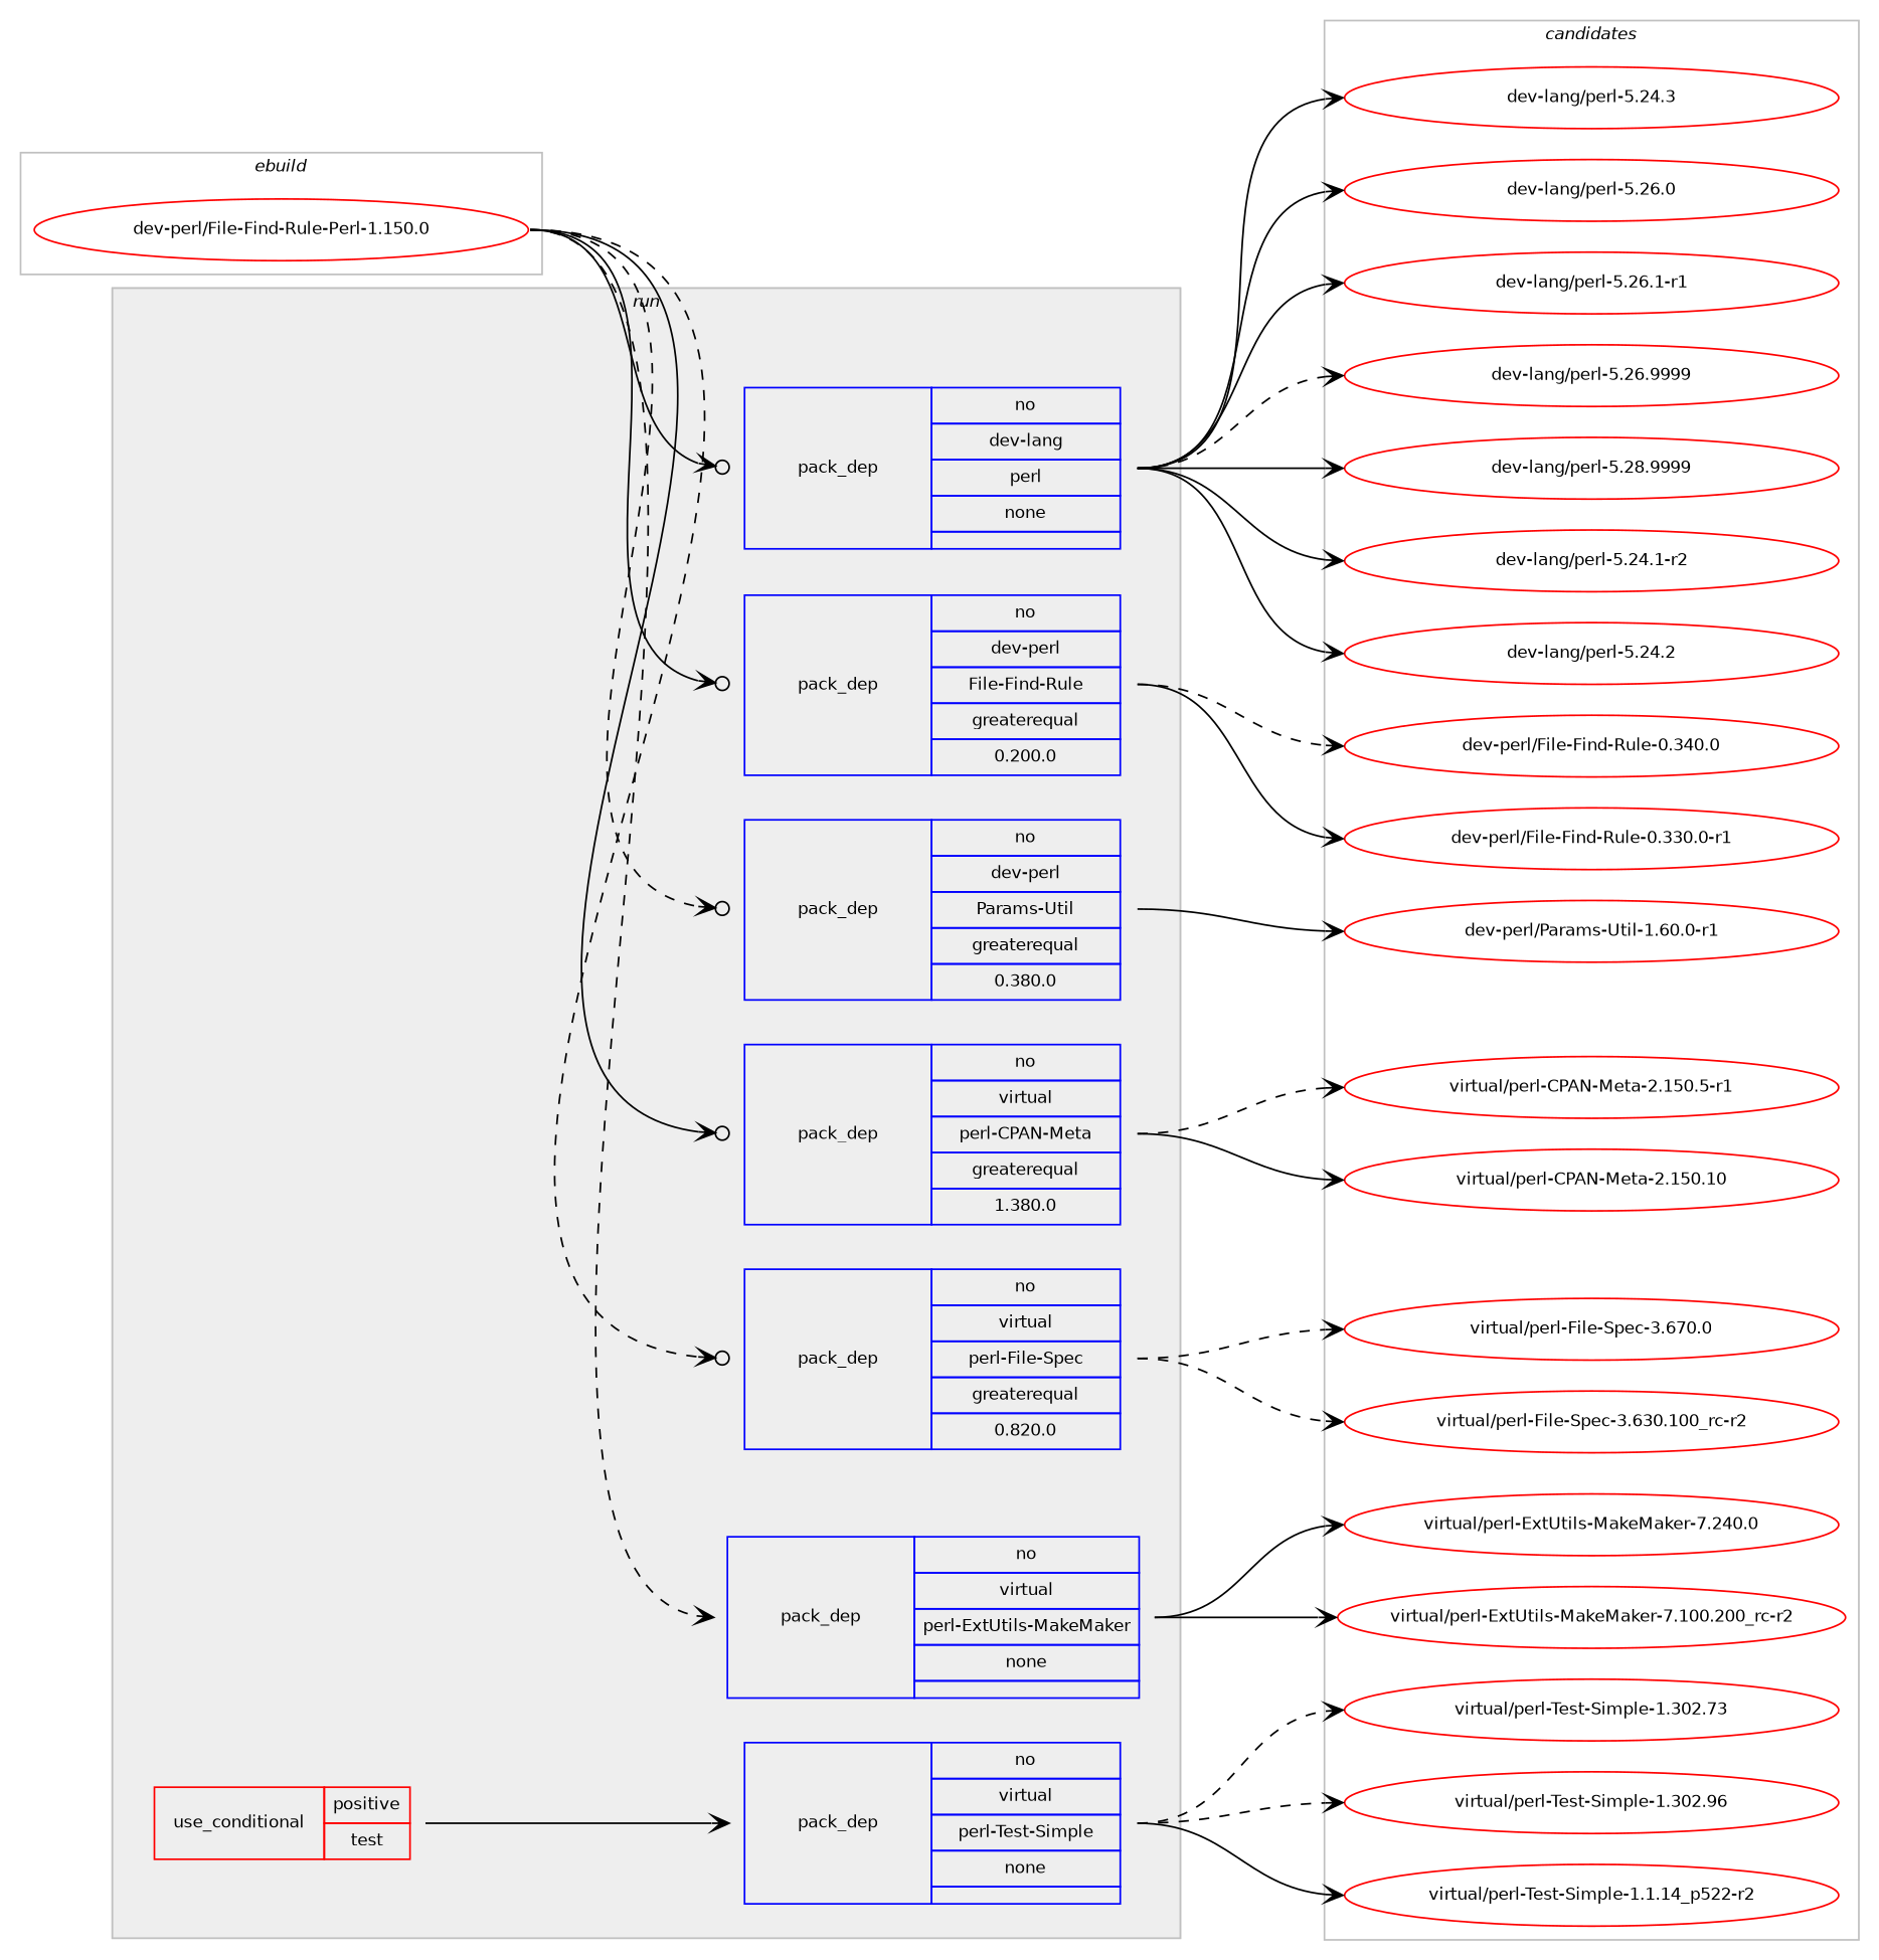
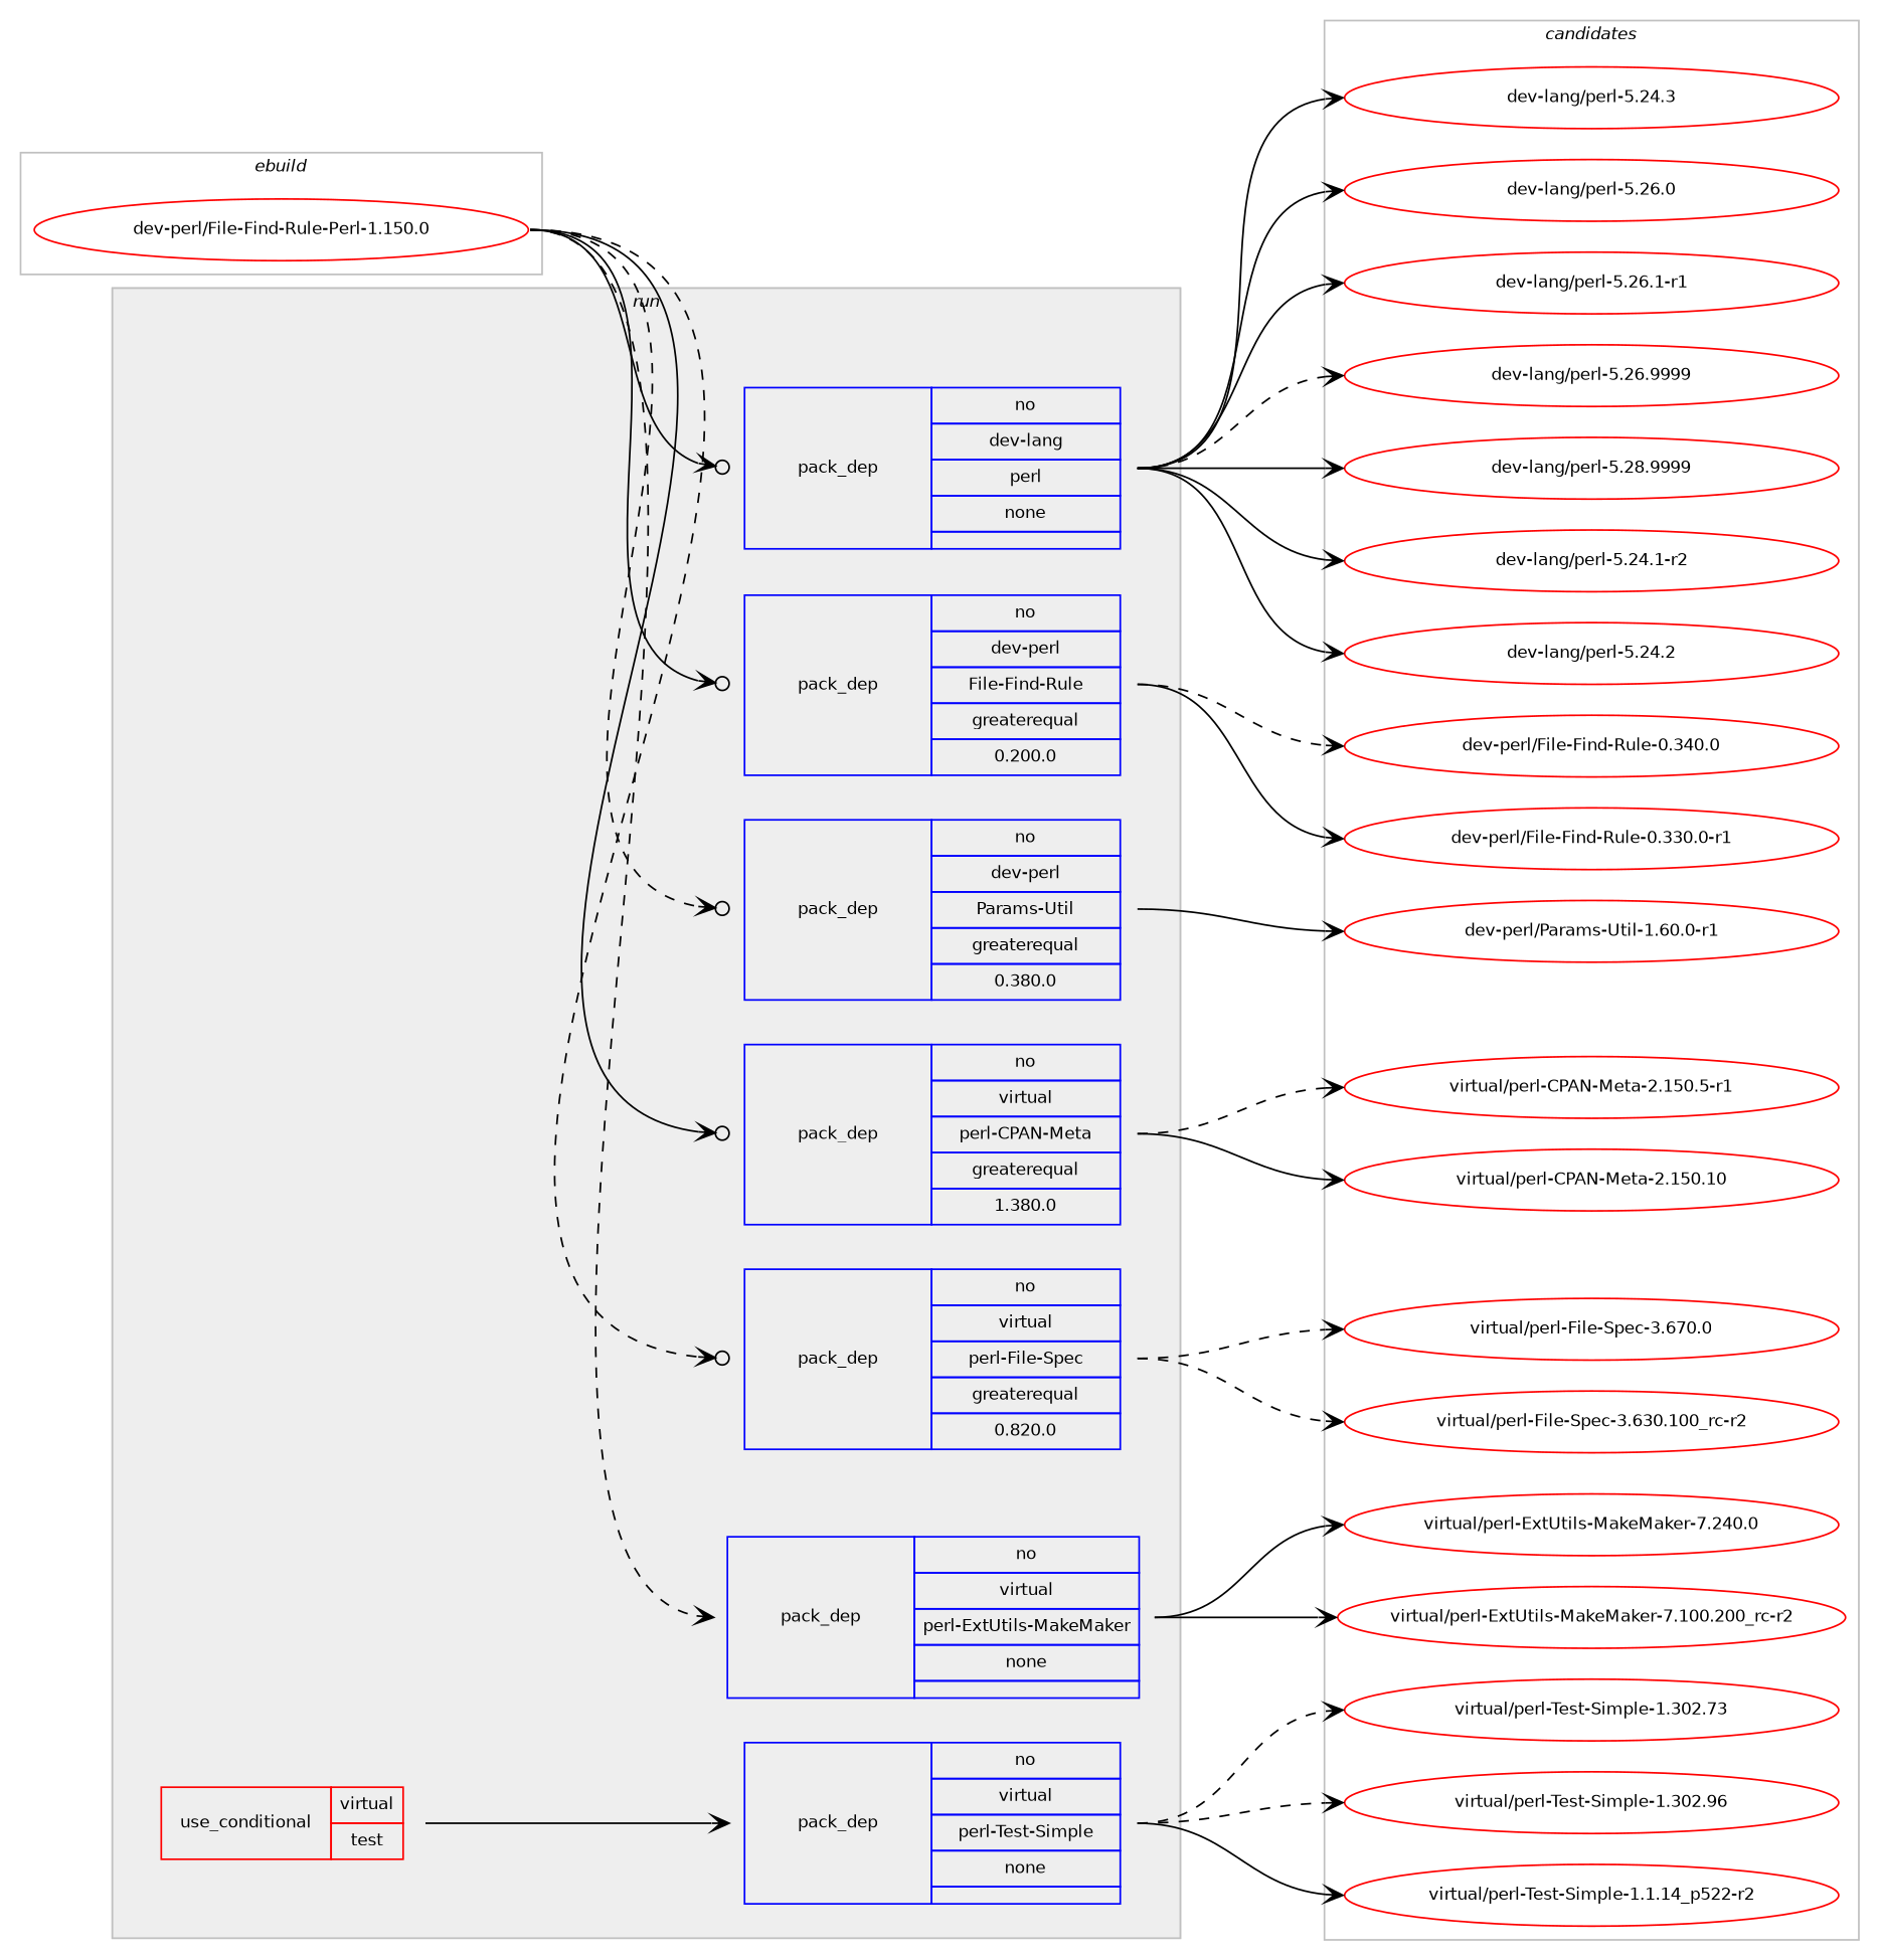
  digraph {
    compound=true
    concentrate=true
    fontname=Helvetica
    fontsize=10
    newrank=true
    rankdir=LR
    ranksep=1.5
    node [color=red fontname=Helvetica fontsize=10]
    edge [arrowhead=vee headport=w style=solid tailport=e weight=100]
    n1 [label="dev-perl/File-Find-Rule-Perl-1.150.0" width=4]
    n2 [color=blue label=<<TABLE BORDER="0" CELLBORDER="1" CELLSPACING="0" CELLPADDING="4" WIDTH="220"><TR><TD ROWSPAN="6" CELLPADDING="30">pack_dep</TD></TR><TR><TD WIDTH="110">no</TD></TR><TR><TD>virtual</TD></TR><TR><TD>perl-Test-Simple</TD></TR><TR><TD>none</TD></TR><TR><TD></TD></TR></TABLE>> shape=none]
-   n3 [label=<<TABLE BORDER="0" CELLBORDER="1" CELLSPACING="0" CELLPADDING="4"><TR><TD ROWSPAN="3" CELLPADDING="10">use_conditional</TD></TR><TR><TD>positive</TD></TR><TR><TD>test</TD></TR></TABLE>> shape=none]
+   n3 [label=<<TABLE BORDER="0" CELLBORDER="1" CELLSPACING="0" CELLPADDING="4"><TR><TD ROWSPAN="3" CELLPADDING="10">use_conditional</TD></TR><TR><TD>virtual</TD></TR><TR><TD>test</TD></TR></TABLE>> shape=none]
    n4 [color=blue label=<<TABLE BORDER="0" CELLBORDER="1" CELLSPACING="0" CELLPADDING="4" WIDTH="220"><TR><TD ROWSPAN="6" CELLPADDING="30">pack_dep</TD></TR><TR><TD WIDTH="110">no</TD></TR><TR><TD>virtual</TD></TR><TR><TD>perl-ExtUtils-MakeMaker</TD></TR><TR><TD>none</TD></TR><TR><TD></TD></TR></TABLE>> shape=none]
    n5 [color=blue label=<<TABLE BORDER="0" CELLBORDER="1" CELLSPACING="0" CELLPADDING="4" WIDTH="220"><TR><TD ROWSPAN="6" CELLPADDING="30">pack_dep</TD></TR><TR><TD WIDTH="110">no</TD></TR><TR><TD>dev-lang</TD></TR><TR><TD>perl</TD></TR><TR><TD>none</TD></TR><TR><TD></TD></TR></TABLE>> shape=none]
    n6 [color=blue label=<<TABLE BORDER="0" CELLBORDER="1" CELLSPACING="0" CELLPADDING="4" WIDTH="220"><TR><TD ROWSPAN="6" CELLPADDING="30">pack_dep</TD></TR><TR><TD WIDTH="110">no</TD></TR><TR><TD>dev-perl</TD></TR><TR><TD>File-Find-Rule</TD></TR><TR><TD>greaterequal</TD></TR><TR><TD>0.200.0</TD></TR></TABLE>> shape=none]
    n7 [color=blue label=<<TABLE BORDER="0" CELLBORDER="1" CELLSPACING="0" CELLPADDING="4" WIDTH="220"><TR><TD ROWSPAN="6" CELLPADDING="30">pack_dep</TD></TR><TR><TD WIDTH="110">no</TD></TR><TR><TD>dev-perl</TD></TR><TR><TD>Params-Util</TD></TR><TR><TD>greaterequal</TD></TR><TR><TD>0.380.0</TD></TR></TABLE>> shape=none]
    n8 [color=blue label=<<TABLE BORDER="0" CELLBORDER="1" CELLSPACING="0" CELLPADDING="4" WIDTH="220"><TR><TD ROWSPAN="6" CELLPADDING="30">pack_dep</TD></TR><TR><TD WIDTH="110">no</TD></TR><TR><TD>virtual</TD></TR><TR><TD>perl-CPAN-Meta</TD></TR><TR><TD>greaterequal</TD></TR><TR><TD>1.380.0</TD></TR></TABLE>> shape=none]
    n9 [color=blue label=<<TABLE BORDER="0" CELLBORDER="1" CELLSPACING="0" CELLPADDING="4" WIDTH="220"><TR><TD ROWSPAN="6" CELLPADDING="30">pack_dep</TD></TR><TR><TD WIDTH="110">no</TD></TR><TR><TD>virtual</TD></TR><TR><TD>perl-File-Spec</TD></TR><TR><TD>greaterequal</TD></TR><TR><TD>0.820.0</TD></TR></TABLE>> shape=none]
    n10 [label="virtual/perl-ExtUtils-MakeMaker-7.100.200_rc-r2" width=4]
    n11 [label="virtual/perl-ExtUtils-MakeMaker-7.240.0" width=4]
    n12 [label="virtual/perl-Test-Simple-1.1.14_p522-r2" width=4]
    n13 [label="virtual/perl-Test-Simple-1.302.73" width=4]
    n14 [label="virtual/perl-Test-Simple-1.302.96" width=4]
    n15 [label="dev-lang/perl-5.24.1-r2" width=4]
    n16 [label="dev-lang/perl-5.24.2" width=4]
    n17 [label="dev-lang/perl-5.24.3" width=4]
    n18 [label="dev-lang/perl-5.26.0" width=4]
    n19 [label="dev-lang/perl-5.26.1-r1" width=4]
    n20 [label="dev-lang/perl-5.26.9999" width=4]
    n21 [label="dev-lang/perl-5.28.9999" width=4]
    n22 [label="dev-perl/File-Find-Rule-0.330.0-r1" width=4]
    n23 [label="dev-perl/File-Find-Rule-0.340.0" width=4]
    n24 [label="dev-perl/Params-Util-1.60.0-r1" width=4]
    n25 [label="virtual/perl-CPAN-Meta-2.150.10" width=4]
    n26 [label="virtual/perl-CPAN-Meta-2.150.5-r1" width=4]
    n27 [label="virtual/perl-File-Spec-3.630.100_rc-r2" width=4]
    n28 [label="virtual/perl-File-Spec-3.670.0" width=4]
    subgraph cluster_1 {
      color=gray
      label=<<i>ebuild</i>>
      rank=same
      n1
    }
    subgraph cluster_2 {
      color=gray
      label=<<i>dependencies</i>>
      subgraph cluster_3 {
        color=gray
        fillcolor="#eeeeee"
        label=<<i>compile</i>>
        style=filled
        subgraph sub_4 {
          color=gray
          fillcolor="#eeeeee"
          label=<<i>compile</i>>
          style=filled
          n3
          subgraph sub_5 {
            color=gray
            fillcolor="#eeeeee"
            label=<<i>compile</i>>
            style=filled
            n2
          }
        }
        subgraph sub_6 {
          color=gray
          fillcolor="#eeeeee"
          label=<<i>compile</i>>
          style=filled
          n4
        }
      }
      subgraph cluster_7 {
        color=gray
        fillcolor="#eeeeee"
        label=<<i>compile and run</i>>
        style=filled
        subgraph sub_8 {
          color=gray
          fillcolor="#eeeeee"
          label=<<i>compile and run</i>>
          style=filled
          n5
        }
        subgraph sub_9 {
          color=gray
          fillcolor="#eeeeee"
          label=<<i>compile and run</i>>
          style=filled
          n6
        }
        subgraph sub_10 {
          color=gray
          fillcolor="#eeeeee"
          label=<<i>compile and run</i>>
          style=filled
          n7
        }
        subgraph sub_11 {
          color=gray
          fillcolor="#eeeeee"
          label=<<i>compile and run</i>>
          style=filled
          n8
        }
        subgraph sub_12 {
          color=gray
          fillcolor="#eeeeee"
          label=<<i>compile and run</i>>
          style=filled
          n9
        }
      }
      subgraph cluster_13 {
        color=gray
        fillcolor="#eeeeee"
        label=<<i>run</i>>
        style=filled
      }
    }
    subgraph cluster_14 {
      color=gray
      label=<<i>candidates</i>>
      rank=same
      subgraph sub_15 {
        color=black
        label=<<i>candidates</i>>
        nodesep=1
        rank=same
        n10
        n11
      }
      subgraph sub_16 {
        color=black
        label=<<i>candidates</i>>
        nodesep=1
        rank=same
        n12
        n13
        n14
      }
      subgraph sub_17 {
        color=black
        label=<<i>candidates</i>>
        nodesep=1
        rank=same
        n15
        n16
        n17
        n18
        n19
        n20
        n21
      }
      subgraph sub_18 {
        color=black
        label=<<i>candidates</i>>
        nodesep=1
        rank=same
        n22
        n23
      }
      subgraph sub_19 {
        color=black
        label=<<i>candidates</i>>
        nodesep=1
        rank=same
        n24
      }
      subgraph sub_20 {
        color=black
        label=<<i>candidates</i>>
        nodesep=1
        rank=same
        n25
        n26
      }
      subgraph sub_21 {
        color=black
        label=<<i>candidates</i>>
        nodesep=1
        rank=same
        n27
        n28
      }
    }
    n1 -> n4 [style=dashed weight=20]
    n1 -> n5 [arrowhead=odotvee weight=20]
    n1 -> n6 [arrowhead=odotvee weight=20]
    n1 -> n7 [arrowhead=odotvee style=dashed weight=20]
    n1 -> n8 [arrowhead=odotvee weight=20]
    n1 -> n9 [arrowhead=odotvee style=dashed weight=20]
    n2 -> n12
    n2 -> n13 [style=dashed]
    n2 -> n14 [style=dashed]
    n3 -> n2 [weight=20]
    n4 -> n10
    n4 -> n11
    n5 -> n15
    n5 -> n16
    n5 -> n17
    n5 -> n18
    n5 -> n19
    n5 -> n20 [style=dashed]
    n5 -> n21
    n6 -> n22
    n6 -> n23 [style=dashed]
    n7 -> n24
    n8 -> n25
    n8 -> n26 [style=dashed]
    n9 -> n27 [style=dashed]
    n9 -> n28 [style=dashed]
  }
